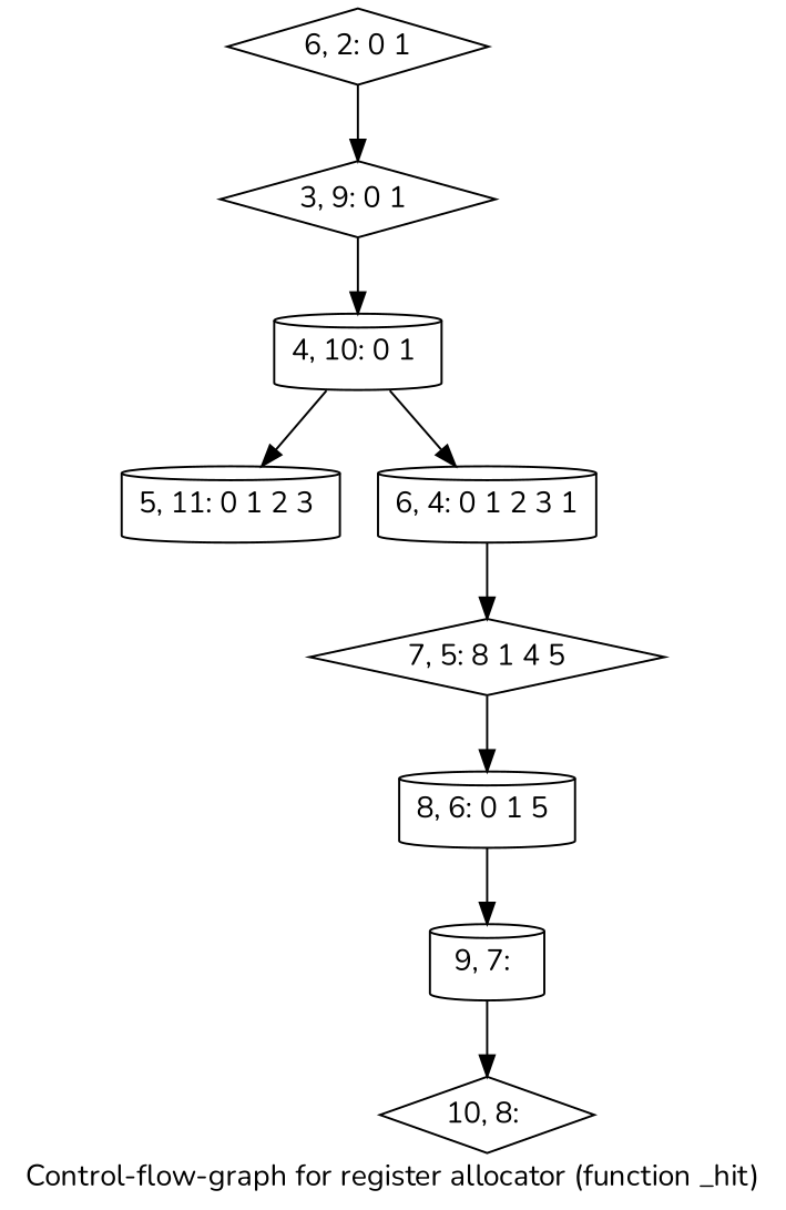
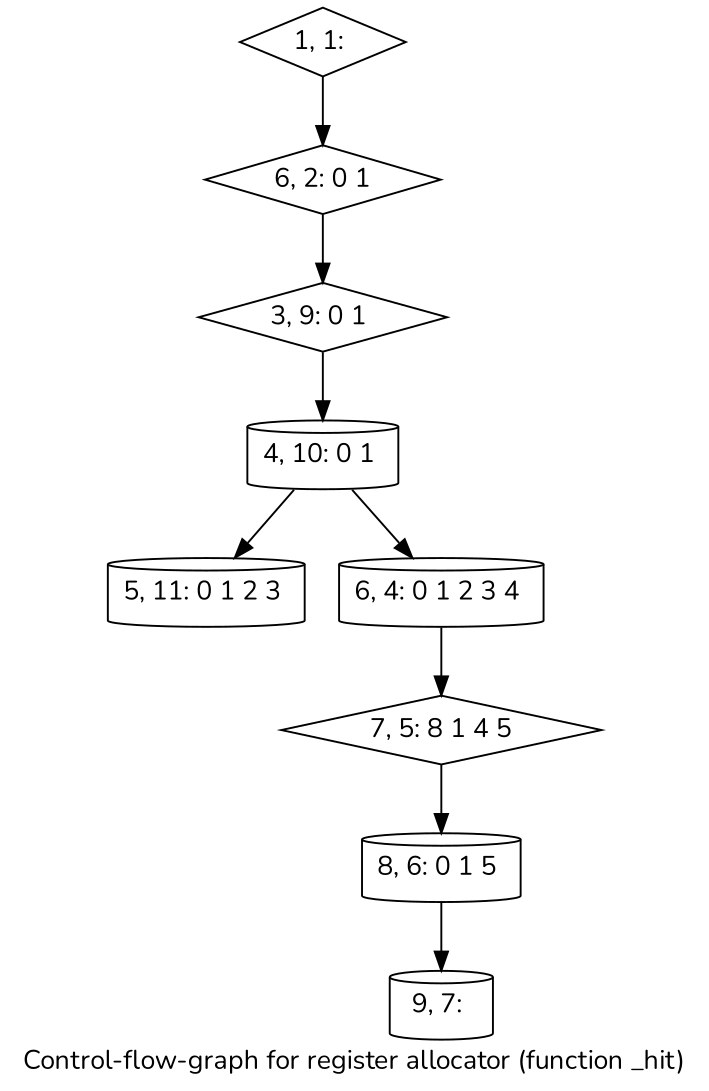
  digraph {
    fontname=Nunito
    label="Control-flow-graph for register allocator (function _hit)"
    node [fontname=Nunito shape=diamond]
    edge [fontname=Nunito]
+   n1 [label="1, 1: "]
    n2 [label="6, 2: 0 1"]
    n3 [label="3, 9: 0 1 "]
    n4 [label="4, 10: 0 1 " shape=cylinder]
    n5 [label="5, 11: 0 1 2 3 " shape=cylinder]
-   n6 [label="6, 4: 0 1 2 3 1" shape=cylinder]
+   n6 [label="6, 4: 0 1 2 3 4 " shape=cylinder]
    n7 [label="7, 5: 8 1 4 5"]
    n8 [label="8, 6: 0 1 5 " shape=cylinder]
    n9 [label="9, 7: " shape=cylinder]
-   n10 [label="10, 8: "]
+   n1 -> n2
    n2 -> n3
    n3 -> n4
    n4 -> n5
    n4 -> n6
    n6 -> n7
    n7 -> n8
    n8 -> n9
-   n9 -> n10
  }
